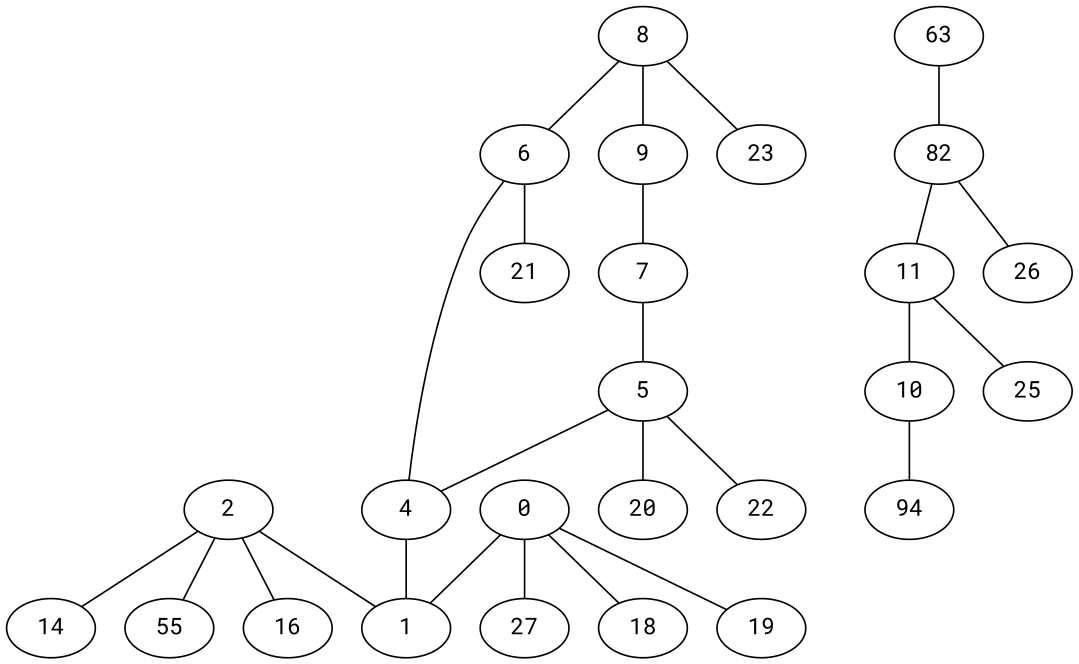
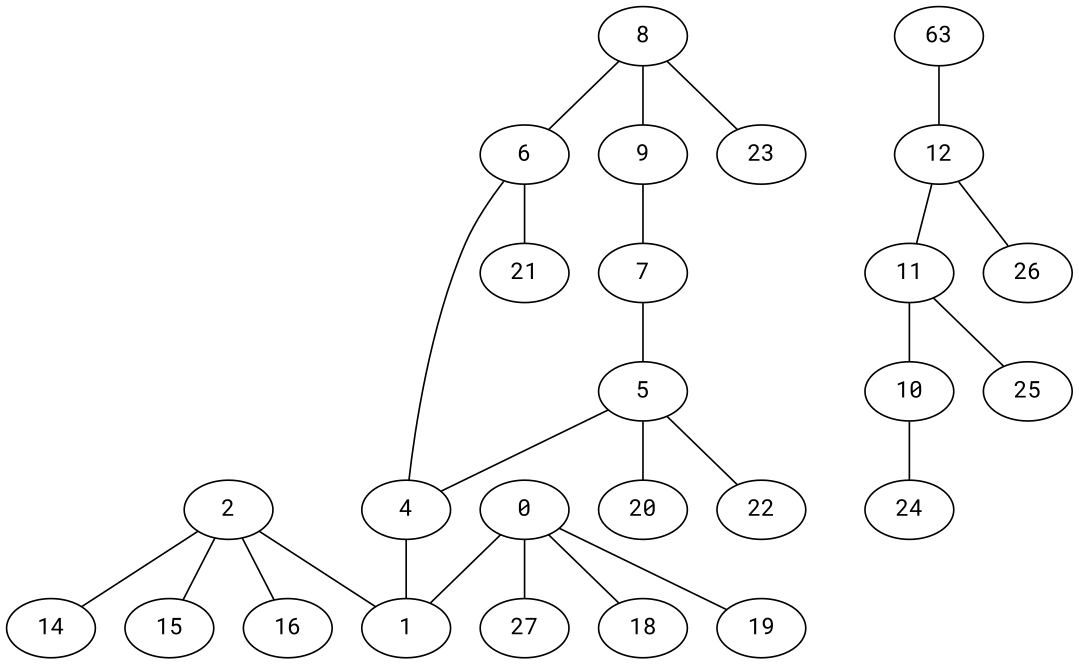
  graph {
    fontname="Roboto Mono"
    node [chem=H fontname="Roboto Mono"]
    edge [fontname="Roboto Mono" valence=1]
    1 [chem=N]
    2 [chem=C]
    14
-   15 [label=55]
+   15
    16
    n6 [chem=C label=0]
    n7 [label=27]
    18
    19
    4 [chem=C]
    5 [chem=C]
    20
    22
    6 [chem=C]
    21
    7 [chem=C]
    8 [chem=C]
    9 [chem=C]
    23
    10 [chem=C]
-   24 [label=94]
+   24
    11 [chem=C]
    25
-   12 [chem=C label=82]
+   12 [chem=C]
    26
    n26 [chem=O label=63]
    2 -- 1
    2 -- 14
    2 -- 15
    2 -- 16
    n6 -- 1
    n6 -- n7
    n6 -- 18
    n6 -- 19
    4 -- 1
    5 -- 4 [valence=2]
    5 -- 20
    5 -- 22
    6 -- 4
    6 -- 21
    7 -- 5
    8 -- 6 [valence=2]
    8 -- 9
    8 -- 23
    9 -- 7 [valence=2]
    10 -- 24
    11 -- 10 [valence=2]
    11 -- 25
    12 -- 11
    12 -- 26
    n26 -- 12 [valence=2]
  }
